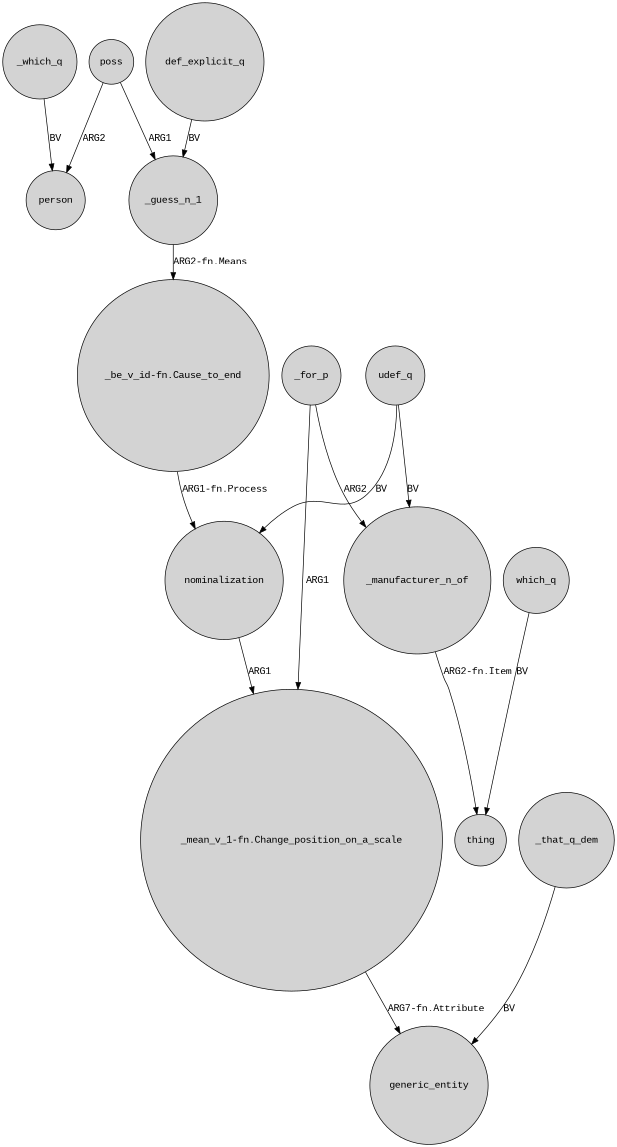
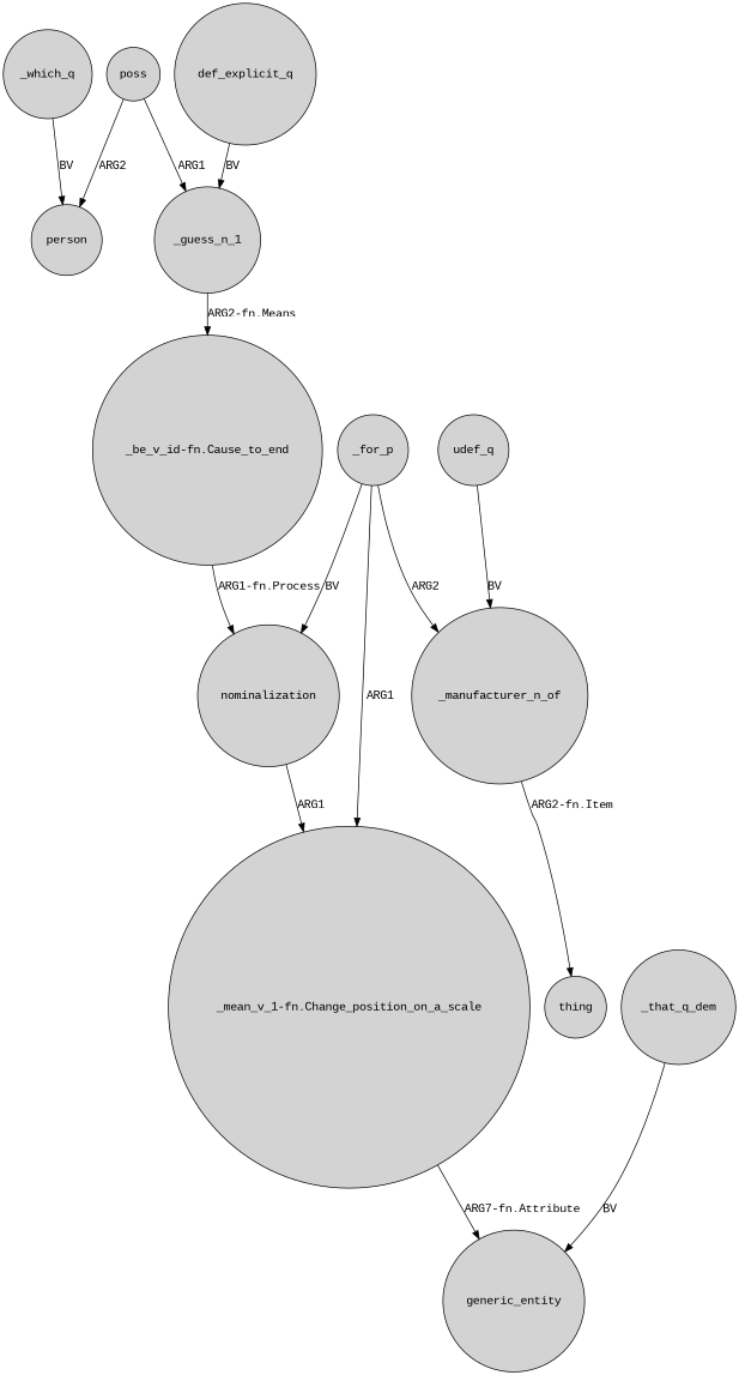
  digraph {
    fontname="Liberation Mono"
    node [fontname="Liberation Mono" shape=circle style=filled]
    edge [fontname="Liberation Mono"]
    _for_p
    "_mean_v_1-fn.Change_position_on_a_scale"
    _manufacturer_n_of
    generic_entity
    thing
    poss
    person
    _guess_n_1
    "_be_v_id-fn.Cause_to_end"
    udef_q
    nominalization
    def_explicit_q
-   which_q
    _that_q_dem
    n15 [label=_which_q]
    _for_p -> "_mean_v_1-fn.Change_position_on_a_scale" [label=ARG1]
    _for_p -> _manufacturer_n_of [label=ARG2]
    "_mean_v_1-fn.Change_position_on_a_scale" -> generic_entity [label="ARG7-fn.Attribute"]
    _manufacturer_n_of -> thing [label="ARG2-fn.Item"]
    poss -> person [label=ARG2]
    poss -> _guess_n_1 [label=ARG1]
    _guess_n_1 -> "_be_v_id-fn.Cause_to_end" [label="ARG2-fn.Means"]
    "_be_v_id-fn.Cause_to_end" -> nominalization [label="ARG1-fn.Process"]
    udef_q -> _manufacturer_n_of [label=BV]
-   udef_q -> nominalization [label=BV]
+   _for_p -> nominalization [label=BV]
    nominalization -> "_mean_v_1-fn.Change_position_on_a_scale" [label=ARG1]
    def_explicit_q -> _guess_n_1 [label=BV]
-   which_q -> thing [label=BV]
    _that_q_dem -> generic_entity [label=BV]
    n15 -> person [label=BV]
  }
